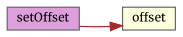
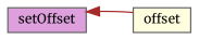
  digraph {
    rankdir=LR
    fontname=Merriweather
    node [fontname=Merriweather fontsize=10 shape=box style=filled]
    n1 [color=gray40 fillcolor=plum fontcolor=black height=0.2 label=setOffset width=0.4]
    n2 [color=grey40 fillcolor=lightyellow height=0.2 label=offset width=0.4]
-   n1 -> n2 [color=brown fontname=Merriweather fontsize=10 labelfontname=Helvetica labelfontsize=10 style=solid arrowhead=normal]
+   n2 -> n1 [color=brown fontname=Merriweather fontsize=10 labelfontname=Helvetica labelfontsize=10 style=solid arrowhead=normal]
  }
